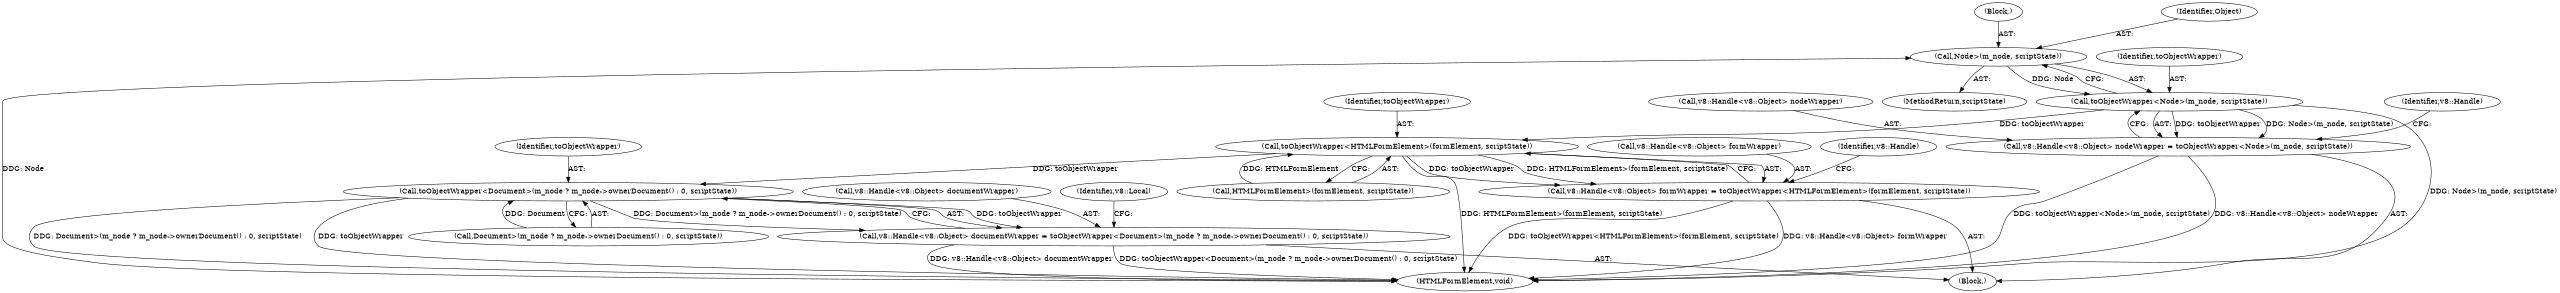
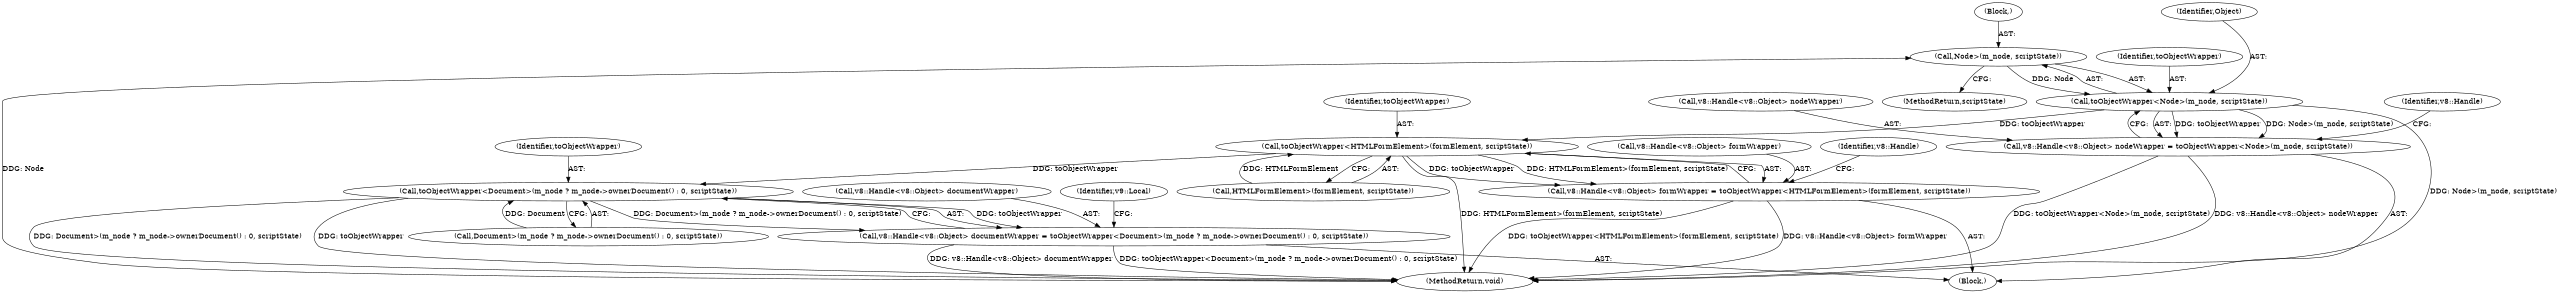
  digraph {
    n1 [label="(Call,Node>(m_node, scriptState))"]
    n2 [label="(Call,toObjectWrapper<Node>(m_node, scriptState))"]
    n3 [label="(MethodReturn,scriptState)"]
-   n4 [label="(HTMLFormElement,void)"]
+   n4 [label="(MethodReturn,void)"]
    n5 [label="(Call,v8::Handle<v8::Object> nodeWrapper = toObjectWrapper<Node>(m_node, scriptState))"]
    n6 [label="(Call,toObjectWrapper<HTMLFormElement>(formElement, scriptState))"]
    n7 [label="(Block,)"]
    n8 [label="(Call,v8::Handle<v8::Object> formWrapper = toObjectWrapper<HTMLFormElement>(formElement, scriptState))"]
    n9 [label="(Call,toObjectWrapper<Document>(m_node ? m_node->ownerDocument() : 0, scriptState))"]
    n10 [label="(Call,HTMLFormElement>(formElement, scriptState))"]
    n11 [label="(Call,v8::Handle<v8::Object> documentWrapper = toObjectWrapper<Document>(m_node ? m_node->ownerDocument() : 0, scriptState))"]
    n12 [label="(Call,Document>(m_node ? m_node->ownerDocument() : 0, scriptState))"]
    n13 [label="(Identifier,toObjectWrapper)"]
    n14 [label="(Call,v8::Handle<v8::Object> documentWrapper)"]
    n15 [label="(Call,v8::Handle<v8::Object> nodeWrapper)"]
    n16 [label="(Identifier,v8::Handle)"]
    n17 [label="(Identifier,toObjectWrapper)"]
    n18 [label="(Call,v8::Handle<v8::Object> formWrapper)"]
    n19 [label="(Identifier,Object)"]
    n20 [label="(Identifier,toObjectWrapper)"]
-   n21 [label="(Identifier,v8::Local)"]
+   n21 [label="(Identifier,v9::Local)"]
    n22 [label="(Identifier,v8::Handle)"]
    n23 [label="(Block,)"]
    n1 -> n2 [label="AST: "]
    n1 -> n2 [label="DDG: Node"]
-   n1 -> n3 [label="AST: "]
-   n2 -> n1 [label="CFG: "]
+   n1 -> n3 [label="CFG: "]
+   n2 -> n1 [label="AST: "]
    n2 -> n4 [label="DDG: Node>(m_node, scriptState)"]
    n2 -> n5 [label="AST: "]
    n2 -> n5 [label="DDG: toObjectWrapper"]
    n2 -> n5 [label="DDG: Node>(m_node, scriptState)"]
    n2 -> n6 [label="DDG: toObjectWrapper"]
    n4 -> n1 [label="DDG: Node"]
    n5 -> n2 [label="CFG: "]
    n5 -> n4 [label="DDG: toObjectWrapper<Node>(m_node, scriptState)"]
    n5 -> n4 [label="DDG: v8::Handle<v8::Object> nodeWrapper"]
    n5 -> n7 [label="AST: "]
    n6 -> n4 [label="DDG: HTMLFormElement>(formElement, scriptState)"]
    n6 -> n8 [label="AST: "]
    n6 -> n8 [label="DDG: toObjectWrapper"]
    n6 -> n8 [label="DDG: HTMLFormElement>(formElement, scriptState)"]
    n6 -> n9 [label="DDG: toObjectWrapper"]
    n6 -> n10 [label="CFG: "]
    n8 -> n4 [label="DDG: toObjectWrapper<HTMLFormElement>(formElement, scriptState)"]
    n8 -> n4 [label="DDG: v8::Handle<v8::Object> formWrapper"]
    n8 -> n6 [label="CFG: "]
    n8 -> n7 [label="AST: "]
    n9 -> n4 [label="DDG: Document>(m_node ? m_node->ownerDocument() : 0, scriptState)"]
    n9 -> n4 [label="DDG: toObjectWrapper"]
    n9 -> n11 [label="AST: "]
    n9 -> n11 [label="DDG: toObjectWrapper"]
    n9 -> n11 [label="DDG: Document>(m_node ? m_node->ownerDocument() : 0, scriptState)"]
    n9 -> n12 [label="CFG: "]
    n10 -> n6 [label="AST: "]
    n10 -> n6 [label="DDG: HTMLFormElement"]
    n11 -> n4 [label="DDG: toObjectWrapper<Document>(m_node ? m_node->ownerDocument() : 0, scriptState)"]
    n11 -> n4 [label="DDG: v8::Handle<v8::Object> documentWrapper"]
    n11 -> n7 [label="AST: "]
    n11 -> n9 [label="CFG: "]
    n12 -> n9 [label="AST: "]
    n12 -> n9 [label="DDG: Document"]
    n13 -> n6 [label="AST: "]
    n14 -> n11 [label="AST: "]
    n15 -> n5 [label="AST: "]
    n16 -> n8 [label="CFG: "]
    n17 -> n2 [label="AST: "]
    n18 -> n8 [label="AST: "]
-   n19 -> n1 [label="AST: "]
+   n19 -> n2 [label="AST: "]
    n20 -> n9 [label="AST: "]
    n21 -> n11 [label="CFG: "]
    n22 -> n5 [label="CFG: "]
    n23 -> n1 [label="AST: "]
  }
